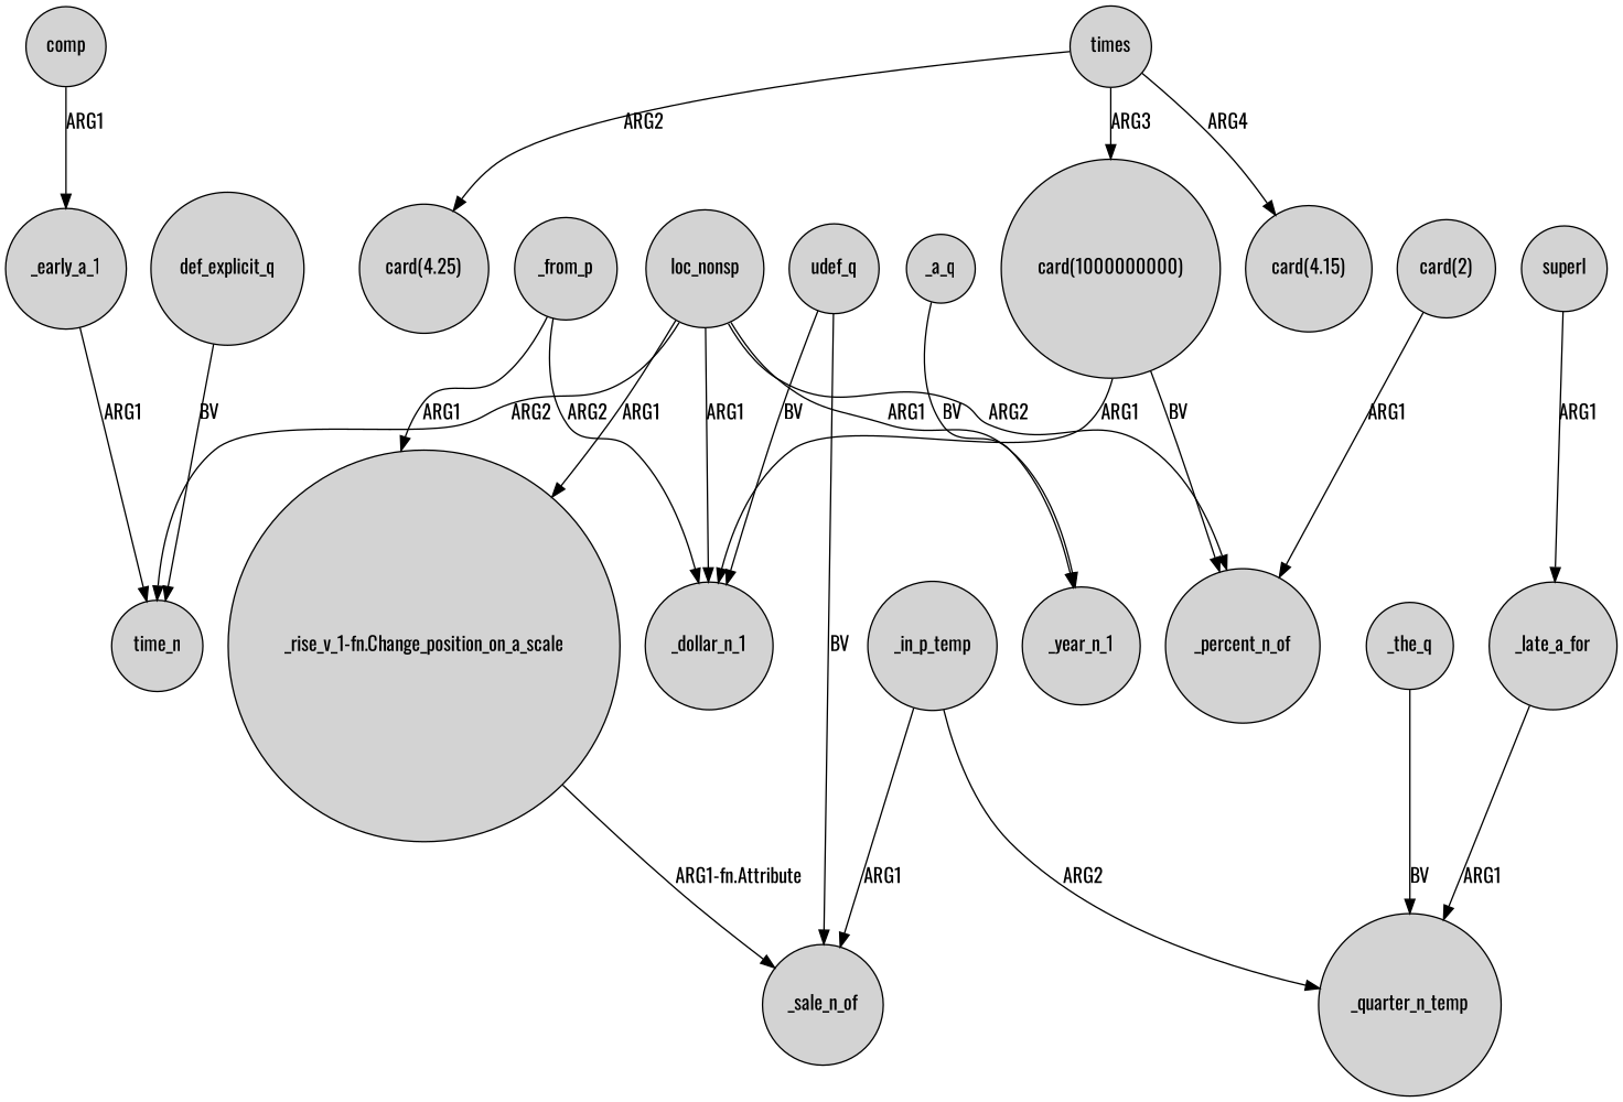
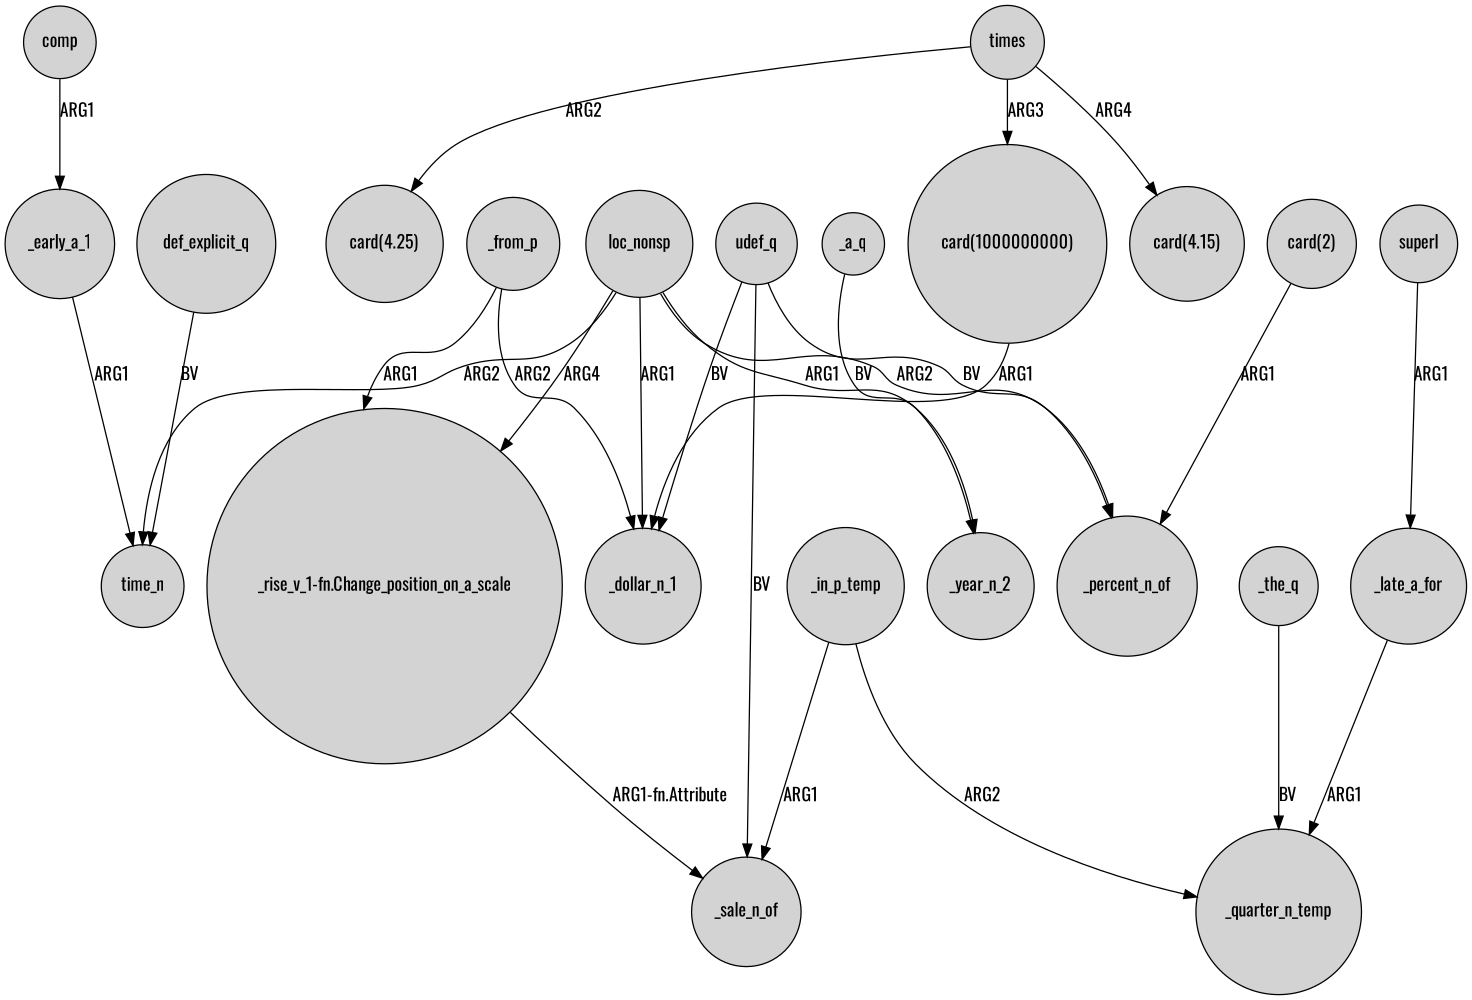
  digraph {
    fontname=Oswald
    node [fontname=Oswald shape=circle style=filled]
    edge [fontname=Oswald]
    _early_a_1
    time_n
    "card(1000000000)"
    _dollar_n_1
    "_rise_v_1-fn.Change_position_on_a_scale"
    _sale_n_of
    _late_a_for
    _quarter_n_temp
    loc_nonsp
-   _year_n_1
+   _year_n_1 [label=_year_n_2]
    _percent_n_of
    _in_p_temp
    times
    "card(4.25)"
    "card(4.15)"
    _the_q
    superl
    comp
    udef_q
    _a_q
    "card(2)"
    def_explicit_q
    _from_p
    _early_a_1 -> time_n [label=ARG1]
    "card(1000000000)" -> _dollar_n_1 [label=ARG1]
    "_rise_v_1-fn.Change_position_on_a_scale" -> _sale_n_of [label="ARG1-fn.Attribute"]
    _late_a_for -> _quarter_n_temp [label=ARG1]
    loc_nonsp -> time_n [label=ARG2]
    loc_nonsp -> _dollar_n_1 [label=ARG1]
-   loc_nonsp -> "_rise_v_1-fn.Change_position_on_a_scale" [label=ARG1]
+   loc_nonsp -> "_rise_v_1-fn.Change_position_on_a_scale" [label=ARG4]
    loc_nonsp -> _year_n_1 [label=ARG1]
    loc_nonsp -> _percent_n_of [label=ARG2]
    _in_p_temp -> _sale_n_of [label=ARG1]
    _in_p_temp -> _quarter_n_temp [label=ARG2]
    times -> "card(1000000000)" [label=ARG3]
    times -> "card(4.25)" [label=ARG2]
    times -> "card(4.15)" [label=ARG4]
    _the_q -> _quarter_n_temp [label=BV]
    superl -> _late_a_for [label=ARG1]
    comp -> _early_a_1 [label=ARG1]
    udef_q -> _dollar_n_1 [label=BV]
    udef_q -> _sale_n_of [label=BV]
-   "card(1000000000)" -> _percent_n_of [label=BV]
+   udef_q -> _percent_n_of [label=BV]
    _a_q -> _year_n_1 [label=BV]
    "card(2)" -> _percent_n_of [label=ARG1]
    def_explicit_q -> time_n [label=BV]
    _from_p -> _dollar_n_1 [label=ARG2]
    _from_p -> "_rise_v_1-fn.Change_position_on_a_scale" [label=ARG1]
  }
